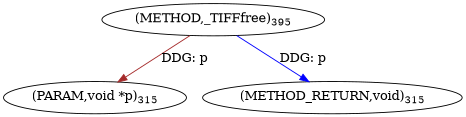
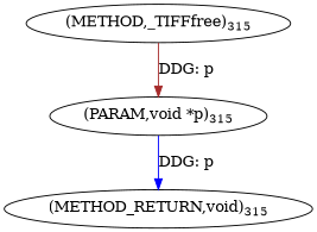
  digraph {
-   n1 [label=<(METHOD,_TIFFfree)<SUB>395</SUB>>]
+   n1 [label=<(METHOD,_TIFFfree)<SUB>315</SUB>>]
    n2 [label=<(PARAM,void *p)<SUB>315</SUB>>]
    n3 [label=<(METHOD_RETURN,void)<SUB>315</SUB>>]
    n1 -> n2 [color=brown label="DDG: p"]
-   n1 -> n3 [color=blue label="DDG: p"]
+   n2 -> n3 [color=blue label="DDG: p"]
  }
